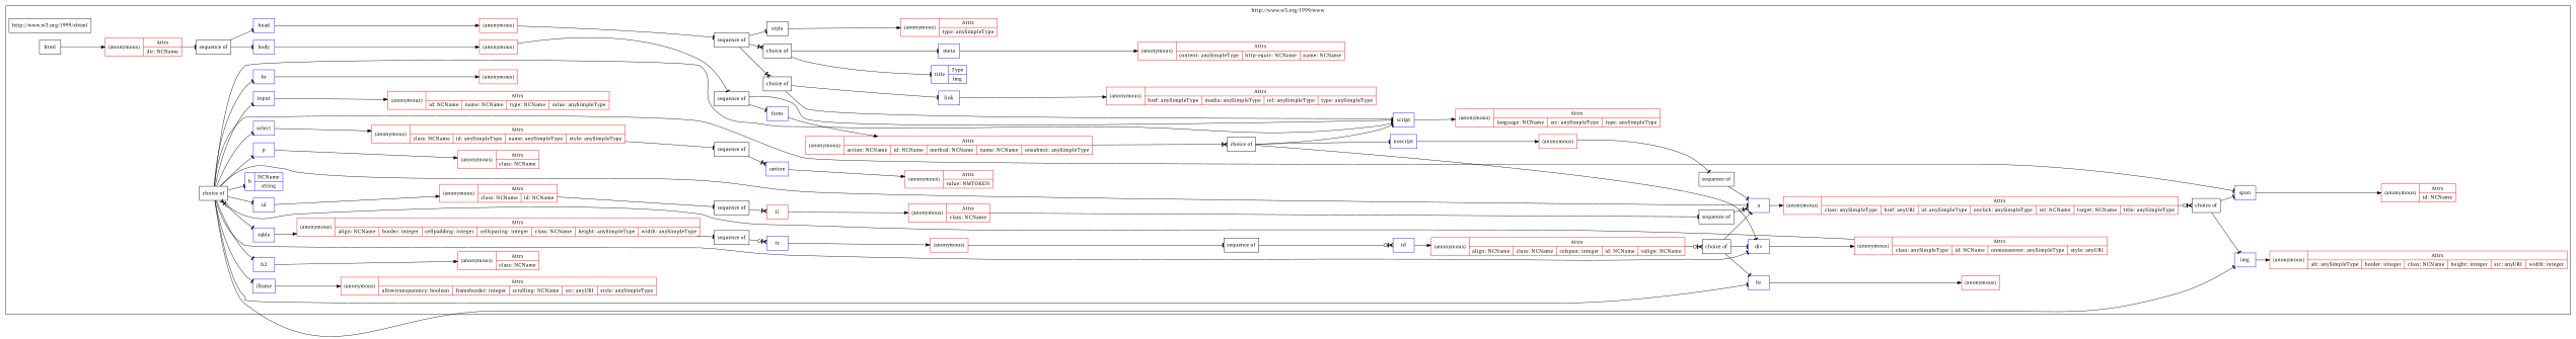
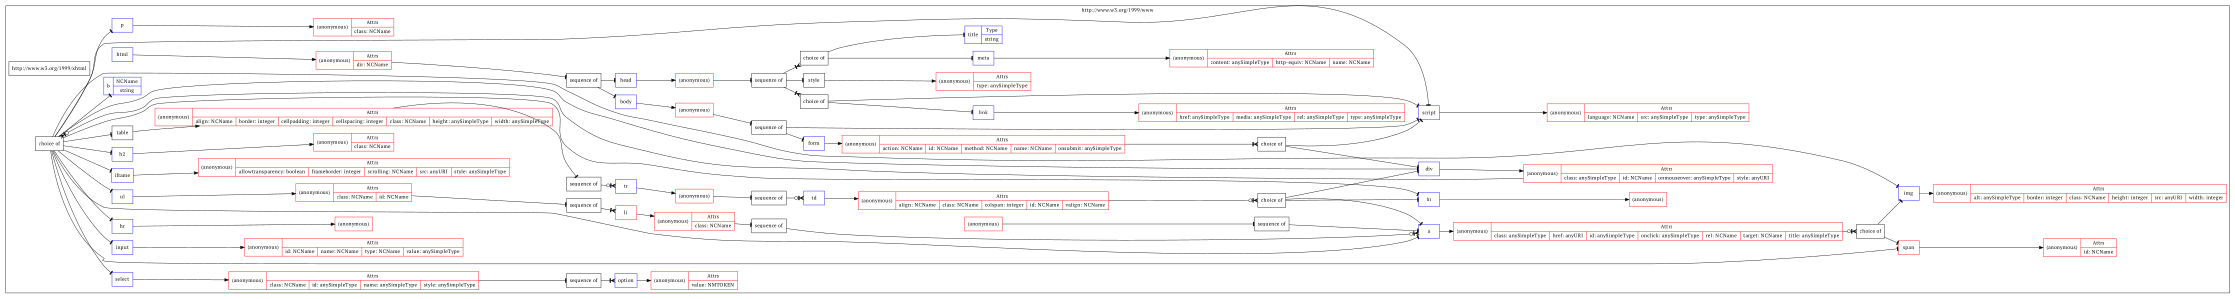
  digraph {
    fontname="PT Serif"
    rankdir=LR
    node [fontname="PT Serif" shape=record color=red]
    edge [arrowhead=tee arrowtail=diamond fontname="PT Serif"]
    n1 [label="{choice of}" color=""]
    n2 [label="{(anonymous)|{Attrs|{{<AttributeUseImpl31401995>align: NCName}|{<AttributeUseImpl29232906>class: NCName}|{<AttributeUseImpl13459339>colspan: integer}|{<AttributeUseImpl20698484>id: NCName}|{<AttributeUseImpl20634710>valign: NCName}}}}"]
    n3 [label="{(anonymous)|{Attrs|{{<AttributeUseImpl14688457>content: anySimpleType}|{<AttributeUseImpl8949356>http-equiv: NCName}|{<AttributeUseImpl20863188>name: NCName}}}}"]
    n4 [label="{(anonymous)|{Attrs|{{<AttributeUseImpl31658378>alt: anySimpleType}|{<AttributeUseImpl9734221>border: integer}|{<AttributeUseImpl25197736>class: NCName}|{<AttributeUseImpl7866553>height: integer}|{<AttributeUseImpl8706595>src: anyURI}|{<AttributeUseImpl867695>width: integer}}}}"]
    n5 [label="{sequence of}" color=""]
    n6 [label="{(anonymous)|{Attrs|{{<AttributeUseImpl23667197>action: NCName}|{<AttributeUseImpl20358204>id: NCName}|{<AttributeUseImpl5807702>method: NCName}|{<AttributeUseImpl213274>name: NCName}|{<AttributeUseImpl27742346>onsubmit: anySimpleType}}}}"]
    n7 [label="{choice of}" color=""]
    n8 [color=blue label="{p}"]
    n9 [label="{(anonymous)|{Attrs|{{<AttributeUseImpl14445175>class: anySimpleType}|{<AttributeUseImpl13756574>href: anyURI}|{<AttributeUseImpl16713087>id: anySimpleType}|{<AttributeUseImpl12710158>onclick: anySimpleType}|{<AttributeUseImpl12115695>rel: NCName}|{<AttributeUseImpl20196260>target: NCName}|{<AttributeUseImpl1913643>title: anySimpleType}}}}"]
    n10 [label="{sequence of}" color=""]
    n11 [label="{(anonymous)|{Attrs|{{<AttributeUseImpl27959193>language: NCName}|{<AttributeUseImpl13905160>src: anySimpleType}|{<AttributeUseImpl30961619>type: anySimpleType}}}}"]
    n12 [color=blue label="{select}"]
    n13 [label="{(anonymous)|{Attrs|{{<AttributeUseImpl12258573>class: NCName}}}}"]
    n14 [label="{(anonymous)|{Attrs|{{<AttributeUseImpl5165021>value: NMTOKEN}}}}"]
    n15 [label="{(anonymous)|{Attrs|{{<AttributeUseImpl15668093>class: NCName}}}}"]
    n16 [label="{(anonymous)|{Attrs|{{<AttributeUseImpl14863189>class: NCName}|{<AttributeUseImpl26435810>id: anySimpleType}|{<AttributeUseImpl12432643>name: anySimpleType}|{<AttributeUseImpl11985823>style: anySimpleType}}}}"]
    n17 [label="{(anonymous)|{Attrs|{{<AttributeUseImpl15493888>class: NCName}}}}"]
    n18 [color=blue label="{a}"]
    n19 [label="{sequence of}" color=""]
    n20 [label="{http://www.w3.org/1999/xhtml}" color=""]
    n21 [color=blue label="{option}"]
    n22 [color=blue label="{input}"]
    n23 [label="{(anonymous)|{Attrs|{{<AttributeUseImpl8106640>class: anySimpleType}|{<AttributeUseImpl17320380>id: NCName}|{<AttributeUseImpl18929195>onmouseover: anySimpleType}|{<AttributeUseImpl13419912>style: anyURI}}}}"]
    n24 [label="{(anonymous)}"]
-   n25 [color=black label="{html}"]
+   n25 [color=blue label="{html}"]
    n26 [label="{sequence of}" color=""]
    n27 [label="{li}"]
    n28 [color=blue label="{hr}"]
-   n29 [color=blue label="{span}"]
-   n30 [color=blue label="{table}"]
+   n29 [label="{span}"]
+   n30 [color=black label="{table}"]
    n31 [label="{sequence of}" color=""]
    n32 [label="{(anonymous)|{Attrs|{{<AttributeUseImpl21202114>type: anySimpleType}}}}"]
    n33 [color=blue label="{tr}"]
    n34 [color=blue label="{body}"]
    n35 [color=blue label="{iframe}"]
    n36 [label="{(anonymous)}"]
    n37 [label="{sequence of}" color=""]
    n38 [color=blue label="{h2}"]
    n39 [label="{choice of}" color=""]
    n40 [label="{(anonymous)}"]
    n41 [color=blue label="{head}"]
    n42 [label="{choice of}" color=""]
    n43 [label="{choice of}" color=""]
    n44 [label="{(anonymous)}"]
    n45 [label="{(anonymous)|{Attrs|{{<AttributeUseImpl1623405>id: NCName}}}}"]
    n46 [label="{(anonymous)|{Attrs|{{<AttributeUseImpl19480755>dir: NCName}}}}"]
    n47 [label="{(anonymous)|{Attrs|{{<AttributeUseImpl17103608>href: anySimpleType}|{<AttributeUseImpl33081055>media: anySimpleType}|{<AttributeUseImpl29912037>rel: anySimpleType}|{<AttributeUseImpl19116636>type: anySimpleType}}}}"]
    n48 [color=blue label="{div}"]
    n49 [color=blue label="{ul}"]
    n50 [label="{sequence of}" color=""]
    n51 [label="{choice of}" color=""]
    n52 [color=blue label="{form}"]
    n53 [label="{(anonymous)}"]
    n54 [label="{(anonymous)|{Attrs|{{<AttributeUseImpl2891371>allowtransparency: boolean}|{<AttributeUseImpl8461448>frameborder: integer}|{<AttributeUseImpl7888229>scrolling: NCName}|{<AttributeUseImpl3916375>src: anyURI}|{<AttributeUseImpl22279806>style: anySimpleType}}}}"]
    n55 [color=blue label="{script}"]
    n56 [label="{(anonymous)|{Attrs|{{<AttributeUseImpl16053322>class: NCName}|{<AttributeUseImpl30562042>id: NCName}}}}"]
    n57 [label="{sequence of}" color=""]
    n58 [label="{(anonymous)}"]
    n59 [color=blue label="{td}"]
    n60 [color=blue label="{br}"]
    n61 [color=blue label="{b|{NCName|string}}"]
    n62 [label="{(anonymous)|{Attrs|{{<AttributeUseImpl7056873>id: NCName}|{<AttributeUseImpl23506867>name: NCName}|{<AttributeUseImpl10044878>type: NCName}|{<AttributeUseImpl11918020>value: anySimpleType}}}}"]
    n63 [color=black label="{style}"]
    n64 [color=blue label="{meta}"]
-   n65 [color=blue label="{noscript}"]
    n66 [color=blue label="{img}"]
    n67 [color=blue label="{link}"]
-   n68 [color=blue label="{title|{Type|img}}"]
+   n68 [color=blue label="{title|{Type|string}}"]
    n69 [label="{sequence of}" color=""]
    n70 [label="{(anonymous)|{Attrs|{{<AttributeUseImpl27653945>align: NCName}|{<AttributeUseImpl17431955>border: integer}|{<AttributeUseImpl15138573>cellpadding: integer}|{<AttributeUseImpl24306761>cellspacing: integer}|{<AttributeUseImpl32079775>class: NCName}|{<AttributeUseImpl12170552>height: anySimpleType}|{<AttributeUseImpl2654289>width: anySimpleType}}}}"]
    subgraph cluster_1 {
      label="http://www.w3.org/1999/www"
      n1
      n2
      n3
      n4
      n5
      n6
      n7
      n8
      n9
      n10
      n11
      n12
      n13
      n14
      n15
      n16
      n17
      n18
      n19
      n20
      n21
      n22
      n23
      n24
      n25
      n26
      n27
      n28
      n29
      n30
      n31
      n32
      n33
      n34
      n35
      n36
      n37
      n38
      n39
      n40
      n41
      n42
      n43
      n44
      n45
      n46
      n47
      n48
      n49
      n50
      n51
      n52
      n53
      n54
      n55
      n56
      n57
      n58
      n59
      n60
      n61
      n62
      n63
      n64
-     n65
      n66
      n67
      n68
      n69
      n70
    }
    n1 -> n29
    n1 -> n66
    n2 -> n43 [arrowhead=crowteeodot]
    n5 -> n33 [arrowhead=crowteeodot]
    n6 -> n7 [arrowhead=crowtee]
    n7 -> n48
    n7 -> n55
-   n7 -> n65
    n8 -> n15 [arrowhead=normal arrowtail=""]
    n9 -> n1 [arrowhead=crowteeodot]
    n10 -> n21 [arrowhead=crowtee]
    n12 -> n16 [arrowhead=normal arrowtail=""]
    n16 -> n10
    n17 -> n57
    n18 -> n9 [arrowhead=normal arrowtail=""]
    n19 -> n39 [arrowhead=crowtee]
    n19 -> n51 [arrowhead=crowtee]
    n19 -> n63
    n21 -> n14 [arrowhead=normal arrowtail=""]
    n22 -> n62 [arrowhead=normal arrowtail=""]
    n23 -> n42 [arrowhead=crowteeodot]
    n24 -> n19
    n25 -> n46 [arrowhead=normal arrowtail=""]
    n26 -> n59 [arrowhead=crowteeodot]
    n27 -> n17 [arrowhead=normal arrowtail=""]
    n28 -> n53 [arrowhead=normal arrowtail=""]
    n29 -> n45 [arrowhead=normal arrowtail=""]
    n30 -> n70 [arrowhead=normal arrowtail=""]
    n31 -> n18
    n33 -> n40 [arrowhead=normal arrowtail=""]
    n34 -> n44 [arrowhead=normal arrowtail=""]
    n35 -> n54 [arrowhead=normal arrowtail=""]
    n37 -> n52
    n37 -> n55
    n38 -> n13 [arrowhead=normal arrowtail=""]
    n39 -> n64
    n39 -> n68
    n40 -> n26
    n41 -> n24 [arrowhead=normal arrowtail=""]
    n42 -> n8
    n42 -> n12
    n42 -> n18
    n42 -> n22
    n42 -> n28
    n42 -> n29
    n42 -> n30
    n42 -> n35
    n42 -> n38
    n42 -> n48
    n42 -> n49
    n42 -> n55
    n42 -> n60
    n42 -> n61
    n42 -> n66
    n43 -> n18
    n43 -> n48
    n43 -> n60
    n44 -> n37
    n46 -> n50
    n48 -> n23 [arrowhead=normal arrowtail=""]
    n49 -> n56 [arrowhead=normal arrowtail=""]
    n50 -> n34
    n50 -> n41
    n51 -> n55
    n51 -> n67
    n52 -> n6 [arrowhead=normal arrowtail=""]
    n55 -> n11 [arrowhead=normal arrowtail=""]
    n56 -> n69
    n57 -> n18 [arrowhead=crowteeodot]
    n58 -> n31
    n59 -> n2 [arrowhead=normal arrowtail=""]
    n60 -> n36 [arrowhead=normal arrowtail=""]
    n63 -> n32 [arrowhead=normal arrowtail=""]
    n64 -> n3 [arrowhead=normal arrowtail=""]
-   n65 -> n58 [arrowhead=normal arrowtail=""]
    n66 -> n4 [arrowhead=normal arrowtail=""]
    n67 -> n47 [arrowhead=normal arrowtail=""]
    n69 -> n27 [arrowhead=crowtee]
    n70 -> n5
  }
